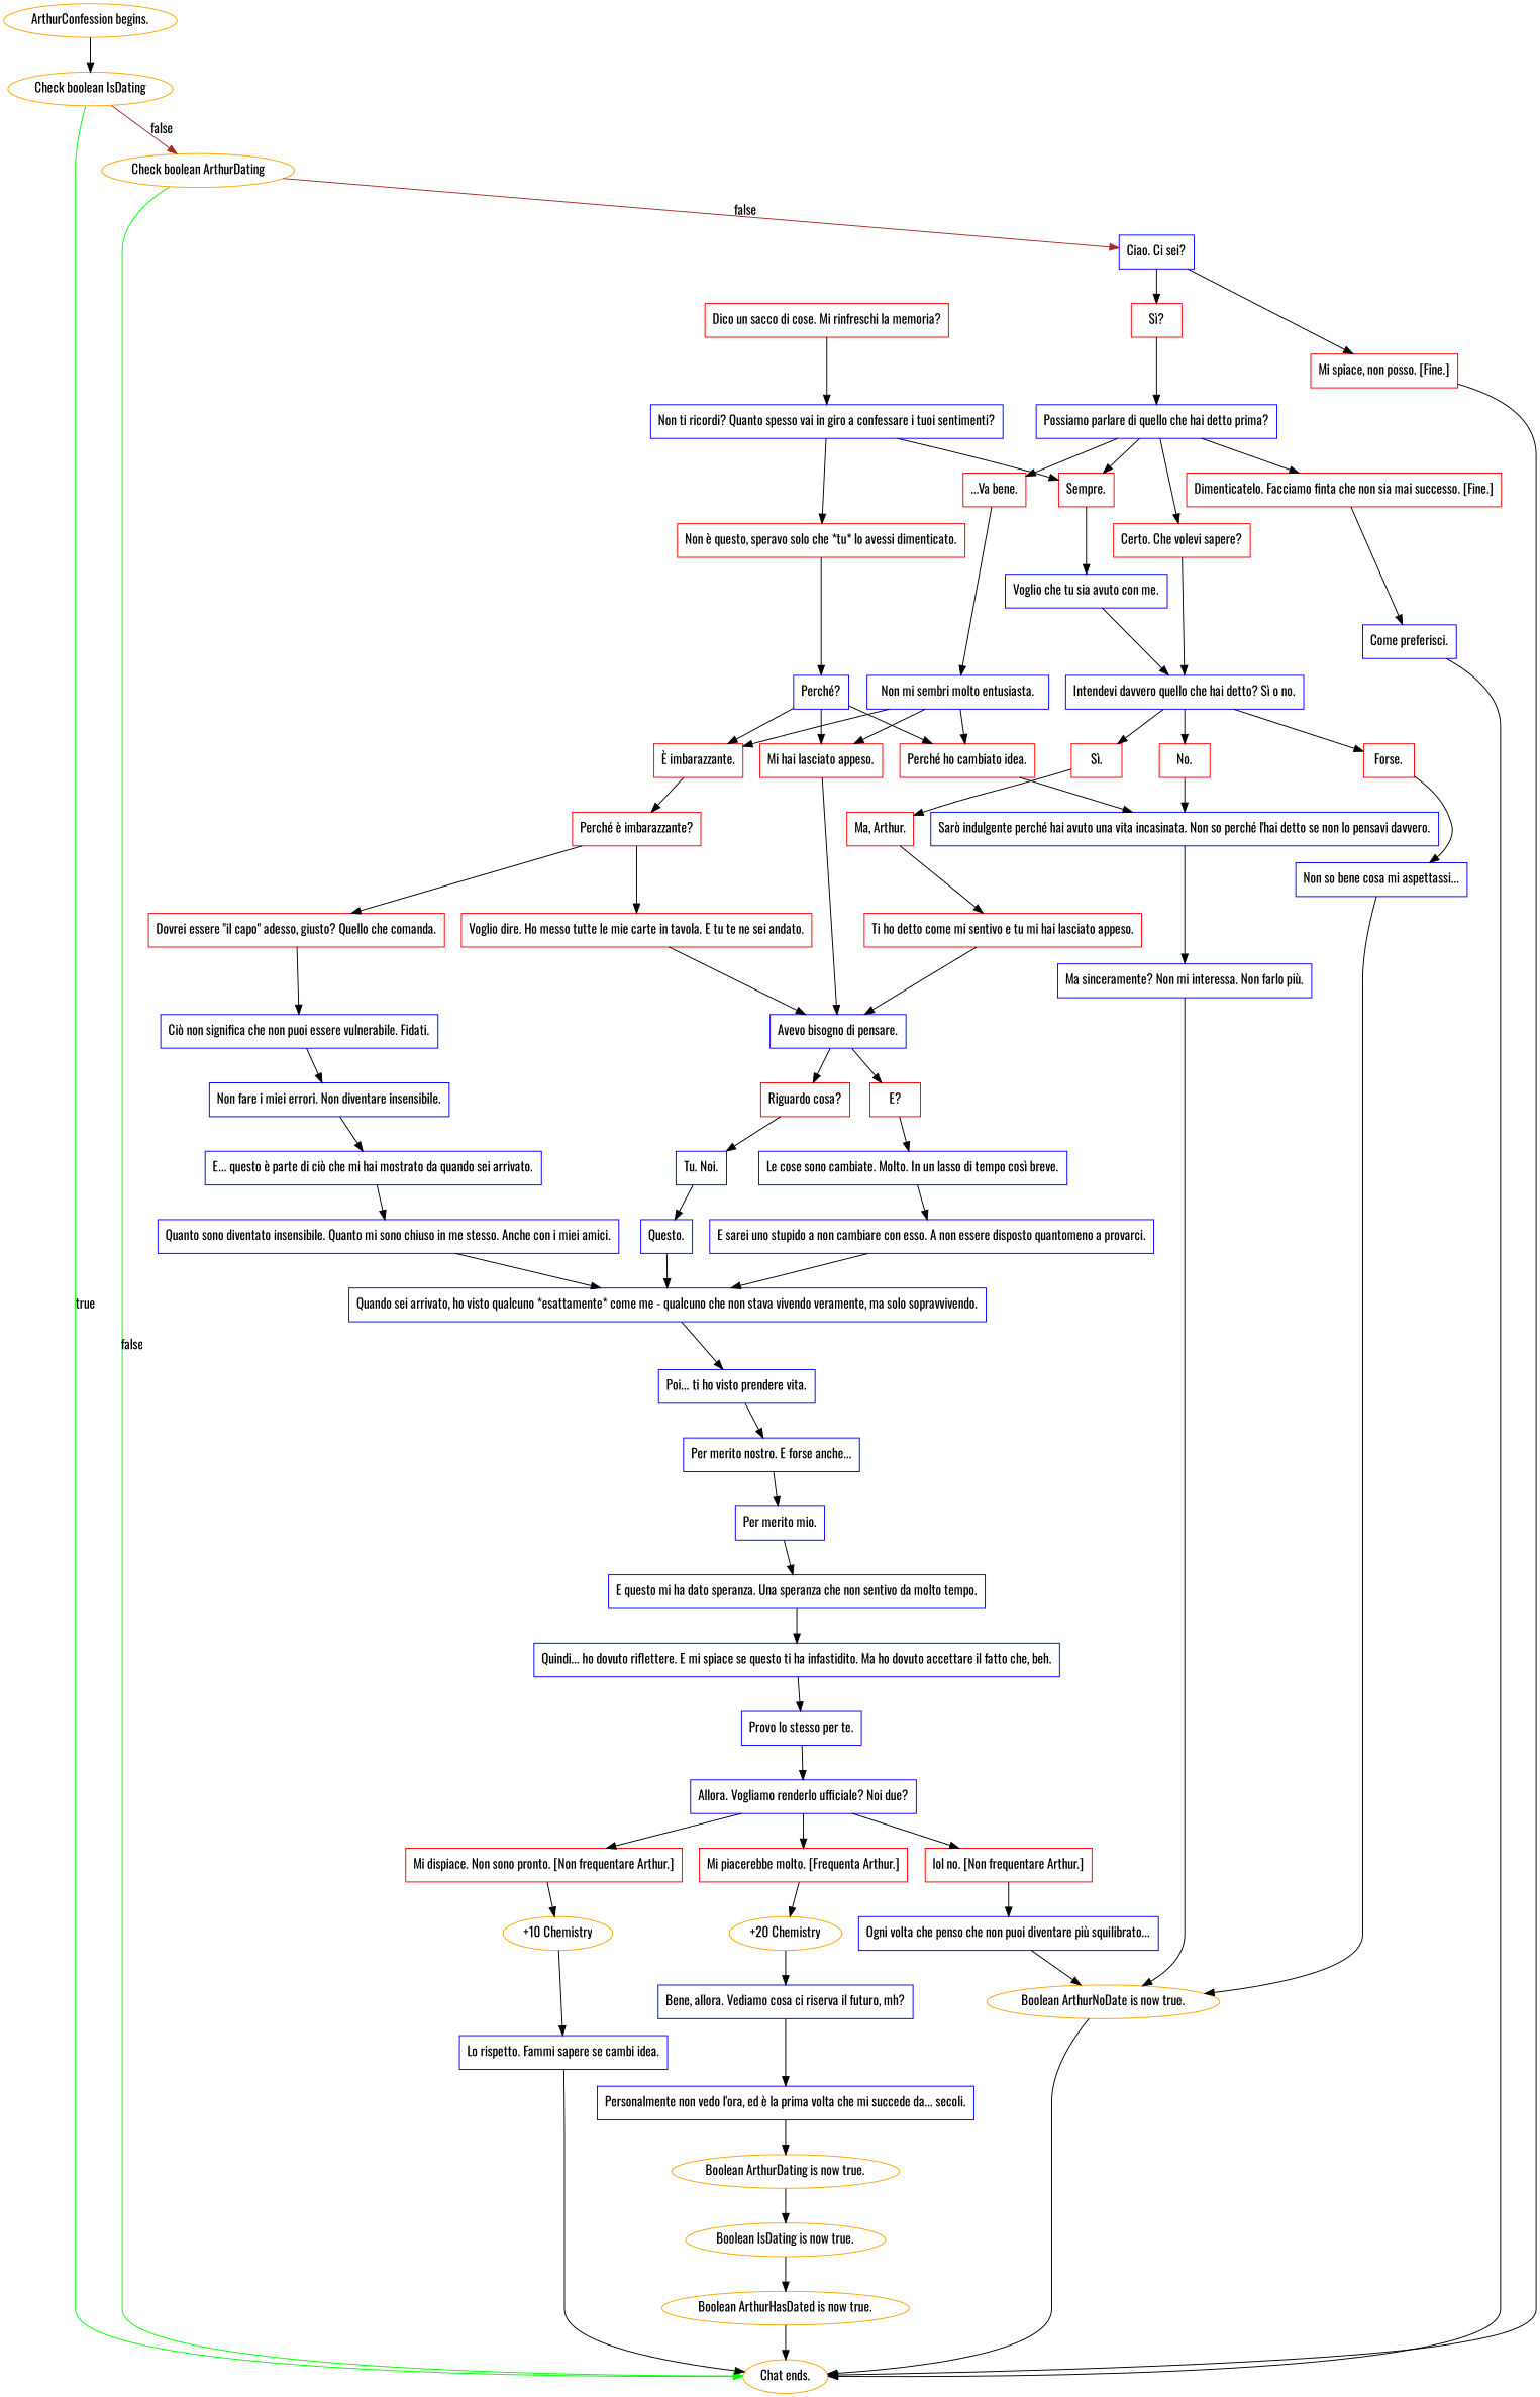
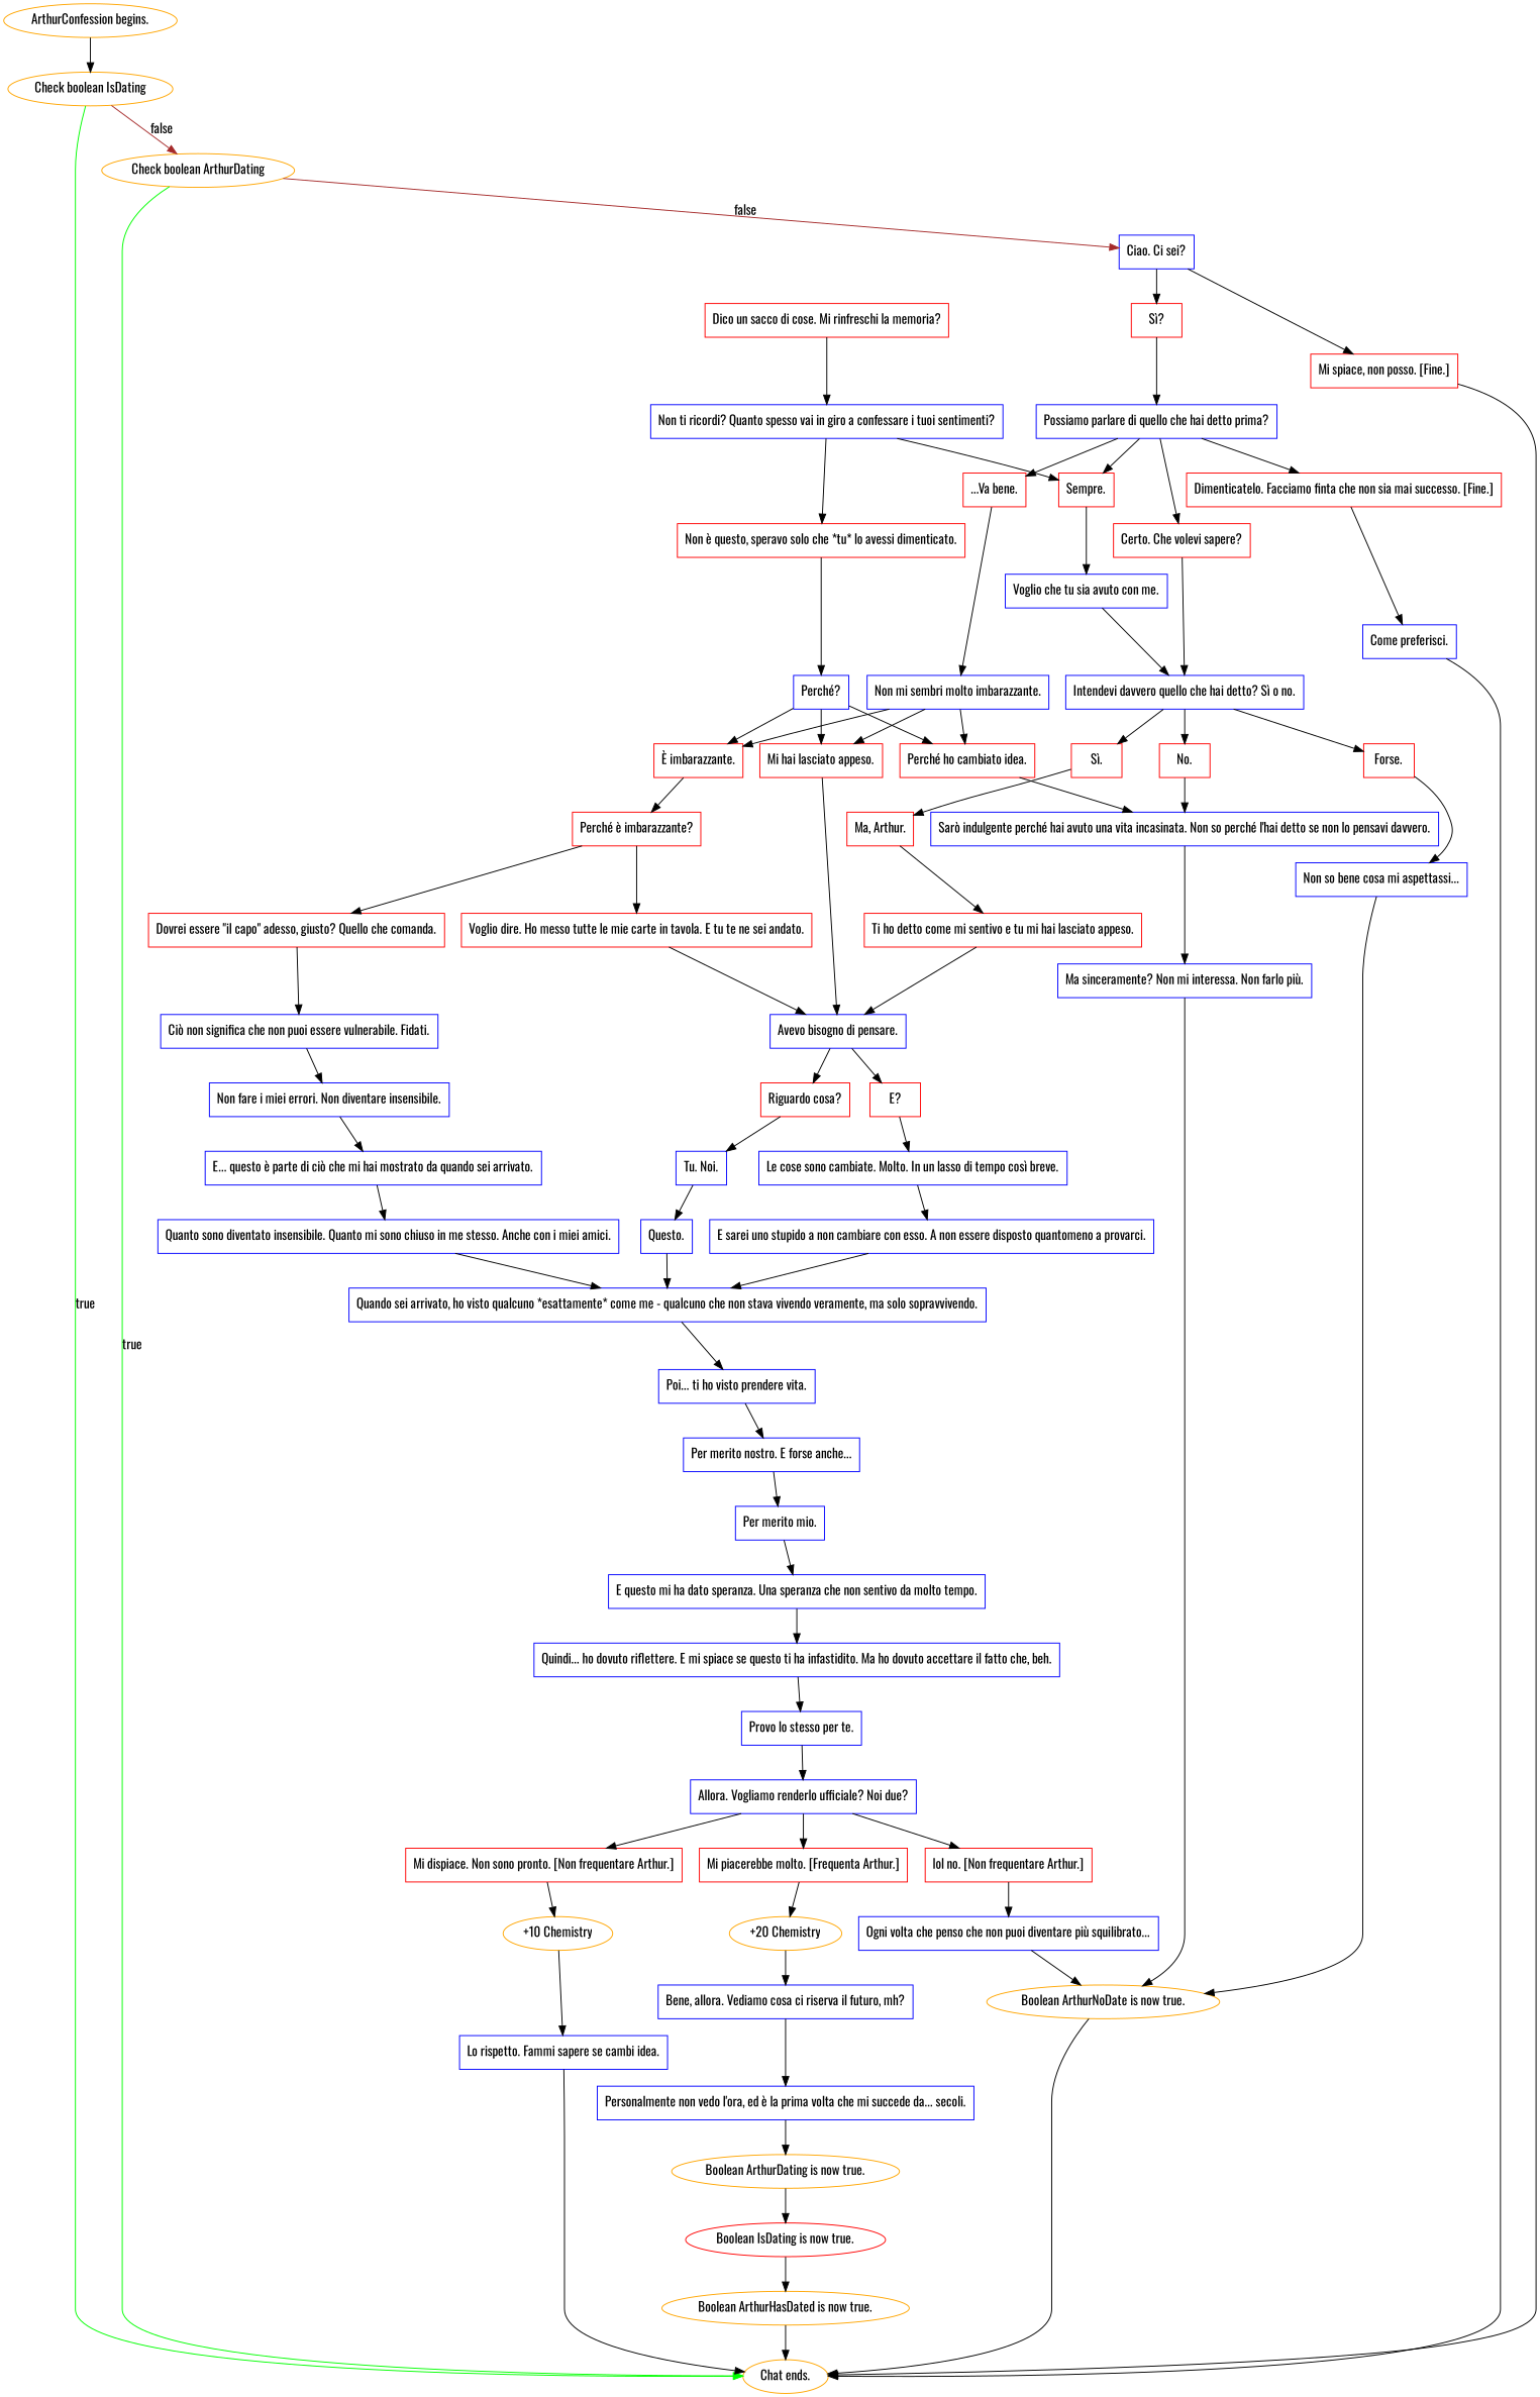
  digraph {
    fontname=Oswald
    node [color=blue fontname=Oswald shape=box]
    edge [fontname=Oswald]
    "ArthurConfession begins." [color=orange shape=""]
    n2 [color=orange label="Check boolean IsDating" shape=""]
    "Chat ends." [color=orange shape=""]
    n4 [color=orange label="Check boolean ArthurDating" shape=""]
    n5 [label="Ciao. Ci sei?"]
    n6 [color=red label="Sì?"]
    n7 [color=red label="Mi spiace, non posso. [Fine.]"]
    n8 [label="Possiamo parlare di quello che hai detto prima?"]
    n9 [color=red label="...Va bene."]
    n10 [color=red label="Certo. Che volevi sapere?"]
    n11 [color=red label="Dimenticatelo. Facciamo finta che non sia mai successo. [Fine.]"]
    n12 [color=red label="Sempre."]
-   n13 [label="Non mi sembri molto entusiasta."]
+   n13 [label="Non mi sembri molto imbarazzante."]
    n14 [color=red label="Dico un sacco di cose. Mi rinfreschi la memoria?"]
    n15 [label="Non ti ricordi? Quanto spesso vai in giro a confessare i tuoi sentimenti?"]
    n16 [label="Intendevi davvero quello che hai detto? Sì o no."]
    n17 [label="Come preferisci."]
    n18 [color=red label="Perché ho cambiato idea."]
    n19 [color=red label="Mi hai lasciato appeso."]
    n20 [color=red label="È imbarazzante."]
    n21 [color=red label="Non è questo, speravo solo che *tu* lo avessi dimenticato."]
    n22 [color=red label="Sì."]
    n23 [color=red label="No."]
    n24 [color=red label="Forse."]
    n25 [label="Sarò indulgente perché hai avuto una vita incasinata. Non so perché l'hai detto se non lo pensavi davvero."]
    n26 [label="Avevo bisogno di pensare."]
    n27 [color=red label="Perché è imbarazzante?"]
    n28 [label="Perché?"]
    n29 [label="Voglio che tu sia avuto con me."]
    n30 [color=red label="Ma, Arthur."]
    n31 [label="Non so bene cosa mi aspettassi..."]
    n32 [label="Ma sinceramente? Non mi interessa. Non farlo più."]
    n33 [color=red label="Riguardo cosa?"]
    n34 [color=red label="E?"]
    n35 [color=red label="Dovrei essere \"il capo\" adesso, giusto? Quello che comanda."]
    n36 [color=red label="Voglio dire. Ho messo tutte le mie carte in tavola. E tu te ne sei andato."]
    n37 [color=red label="Ti ho detto come mi sentivo e tu mi hai lasciato appeso."]
    n38 [color=orange label="Boolean ArthurNoDate is now true." shape=""]
    n39 [label="Tu. Noi."]
    n40 [label="Le cose sono cambiate. Molto. In un lasso di tempo così breve."]
    n41 [label="Ciò non significa che non puoi essere vulnerabile. Fidati."]
    n42 [label="Questo."]
    n43 [label="E sarei uno stupido a non cambiare con esso. A non essere disposto quantomeno a provarci."]
    n44 [label="Non fare i miei errori. Non diventare insensibile."]
    n45 [label="Quando sei arrivato, ho visto qualcuno *esattamente* come me - qualcuno che non stava vivendo veramente, ma solo sopravvivendo."]
    n46 [label="E... questo è parte di ciò che mi hai mostrato da quando sei arrivato."]
    n47 [label="Poi... ti ho visto prendere vita."]
    n48 [label="Quanto sono diventato insensibile. Quanto mi sono chiuso in me stesso. Anche con i miei amici."]
    n49 [label="Per merito nostro. E forse anche..."]
    n50 [label="Per merito mio."]
    n51 [label="E questo mi ha dato speranza. Una speranza che non sentivo da molto tempo."]
    n52 [label="Quindi... ho dovuto riflettere. E mi spiace se questo ti ha infastidito. Ma ho dovuto accettare il fatto che, beh."]
    n53 [label="Provo lo stesso per te."]
    n54 [label="Allora. Vogliamo renderlo ufficiale? Noi due?"]
    n55 [color=red label="Mi piacerebbe molto. [Frequenta Arthur.]"]
    n56 [color=red label="Mi dispiace. Non sono pronto. [Non frequentare Arthur.]"]
    n57 [color=red label="lol no. [Non frequentare Arthur.]"]
    n58 [color=orange label="+20 Chemistry" shape=""]
    n59 [color=orange label="+10 Chemistry" shape=""]
    n60 [label="Ogni volta che penso che non puoi diventare più squilibrato..."]
    n61 [label="Bene, allora. Vediamo cosa ci riserva il futuro, mh?"]
    n62 [label="Lo rispetto. Fammi sapere se cambi idea."]
    n63 [label="Personalmente non vedo l'ora, ed è la prima volta che mi succede da... secoli."]
    n64 [color=orange label="Boolean ArthurDating is now true." shape=""]
-   n65 [color=orange label="Boolean IsDating is now true." shape=""]
+   n65 [color=red label="Boolean IsDating is now true." shape=""]
    n66 [color=orange label="Boolean ArthurHasDated is now true." shape=""]
    "ArthurConfession begins." -> n2
    n2 -> "Chat ends." [color=green label=true]
    n2 -> n4 [color=brown label=false]
-   n4 -> "Chat ends." [color=green label=false]
+   n4 -> "Chat ends." [color=green label=true]
    n4 -> n5 [color=brown label=false]
    n5 -> n6
    n5 -> n7
    n6 -> n8
    n7 -> "Chat ends."
    n8 -> n9
    n8 -> n10
    n8 -> n11
    n8 -> n12
    n9 -> n13
    n10 -> n16
    n11 -> n17
    n12 -> n29
    n13 -> n18
    n13 -> n19
    n13 -> n20
    n14 -> n15
    n15 -> n12
    n15 -> n21
    n16 -> n22
    n16 -> n23
    n16 -> n24
    n17 -> "Chat ends."
    n18 -> n25
    n19 -> n26
    n20 -> n27
    n21 -> n28
    n22 -> n30
    n23 -> n25
    n24 -> n31
    n25 -> n32
    n26 -> n33
    n26 -> n34
    n27 -> n35
    n27 -> n36
    n28 -> n18
    n28 -> n19
    n28 -> n20
    n29 -> n16
    n30 -> n37
    n31 -> n38
    n32 -> n38
    n33 -> n39
    n34 -> n40
    n35 -> n41
    n36 -> n26
    n37 -> n26
    n38 -> "Chat ends."
    n39 -> n42
    n40 -> n43
    n41 -> n44
    n42 -> n45
    n43 -> n45
    n44 -> n46
    n45 -> n47
    n46 -> n48
    n47 -> n49
    n48 -> n45
    n49 -> n50
    n50 -> n51
    n51 -> n52
    n52 -> n53
    n53 -> n54
    n54 -> n55
    n54 -> n56
    n54 -> n57
    n55 -> n58
    n56 -> n59
    n57 -> n60
    n58 -> n61
    n59 -> n62
    n60 -> n38
    n61 -> n63
    n62 -> "Chat ends."
    n63 -> n64
    n64 -> n65
    n65 -> n66
    n66 -> "Chat ends."
  }
